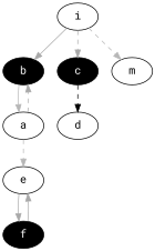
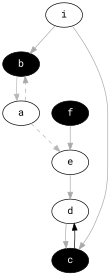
  strict digraph {
    fontname="Roboto Mono"
    node [fillcolor="#ffffff" fontname="Roboto Mono" style=filled]
    edge [color="#A9A9A9" dir=forward fontname="Roboto Mono"]
    b [fillcolor="#000000" fontcolor="#ffffff"]
    a
    e
    c [fillcolor="#000000" fontcolor="#ffffff"]
    d
    f [fillcolor="#000000" fontcolor="#ffffff"]
    i
-   m
    b -> a [color="#b7b7b7"]
    a -> b [style=dashed]
    a -> e [color="#b7b7b7" style=dashed]
-   e -> f
-   c -> d [color="#000000" style=dashed]
+   e -> d
+   c -> d [color="#000000"]
+   d -> c
    f -> e
    i -> b
-   i -> c [style=dashed]
-   i -> m [color="#b7b7b7" style=dashed]
+   i -> c
  }
